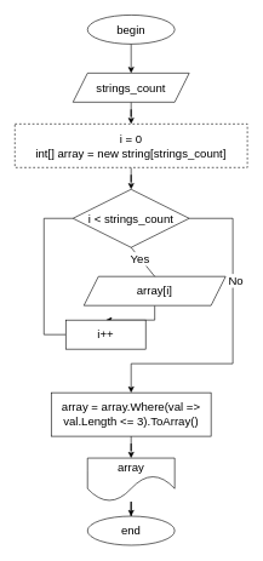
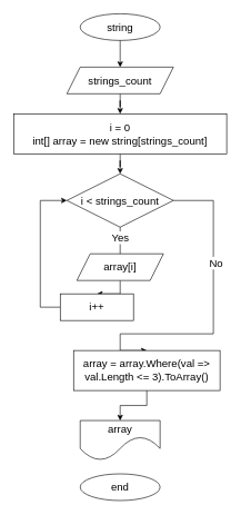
  <mxCell id="0" />
  <mxCell id="1" parent="0" />
- <mxCell id="2" value="&lt;font style=&quot;font-size: 16px;&quot;&gt;begin&lt;/font&gt;" style="ellipse;whiteSpace=wrap;html=1;" vertex="1" parent="1"><mxGeometry x="120" y="20" width="120" height="40" as="geometry" /></mxCell>
+ <mxCell id="2" value="&lt;font style=&quot;font-size: 16px;&quot;&gt;string&lt;/font&gt;" style="ellipse;whiteSpace=wrap;html=1;" vertex="1" parent="1"><mxGeometry x="120" y="20" width="120" height="40" as="geometry" /></mxCell>
  <mxCell id="3" style="edgeStyle=orthogonalEdgeStyle;rounded=0;orthogonalLoop=1;jettySize=auto;html=1;entryX=0.5;entryY=0;entryDx=0;entryDy=0;fontSize=16;" edge="1" parent="1" source="4" target="20"><mxGeometry relative="1" as="geometry" /></mxCell>
  <mxCell id="4" value="strings_count" style="shape=parallelogram;perimeter=parallelogramPerimeter;whiteSpace=wrap;html=1;fixedSize=1;fontSize=16;" vertex="1" parent="1"><mxGeometry x="100" y="100" width="160" height="40" as="geometry" /></mxCell>
  <mxCell id="5" value="" style="endArrow=classic;html=1;rounded=0;fontSize=16;exitX=0.5;exitY=1;exitDx=0;exitDy=0;" edge="1" parent="1" source="2" target="4"><mxGeometry width="50" height="50" relative="1" as="geometry"><mxPoint x="-50" y="360" as="sourcePoint" /><mxPoint x="0" y="310" as="targetPoint" /></mxGeometry></mxCell>
  <mxCell id="6" style="edgeStyle=orthogonalEdgeStyle;rounded=0;orthogonalLoop=1;jettySize=auto;html=1;entryX=0.5;entryY=0;entryDx=0;entryDy=0;fontSize=16;" edge="1" parent="1" source="8" target="15"><mxGeometry relative="1" as="geometry"><Array as="points"><mxPoint x="320" y="300" /><mxPoint x="320" y="500" /><mxPoint x="180" y="500" /></Array></mxGeometry></mxCell>
  <mxCell id="7" value="No" style="edgeLabel;html=1;align=center;verticalAlign=middle;resizable=0;points=[];fontSize=16;" connectable="0" vertex="1" parent="6"><mxGeometry x="-0.341" y="3" relative="1" as="geometry"><mxPoint as="offset" /></mxGeometry></mxCell>
  <mxCell id="8" value="i &amp;lt; strings_count" style="rhombus;whiteSpace=wrap;html=1;fontSize=16;" vertex="1" parent="1"><mxGeometry x="100" y="260" width="160" height="80" as="geometry" /></mxCell>
- <mxCell id="9" style="edgeStyle=orthogonalEdgeStyle;rounded=0;orthogonalLoop=1;jettySize=auto;html=1;entryX=0;entryY=0.5;entryDx=0;entryDy=0;fontSize=16;exitX=0;exitY=0.5;exitDx=0;exitDy=0;endArrow=none;" edge="1" parent="1" source="21" target="8"><mxGeometry relative="1" as="geometry"><Array as="points"><mxPoint x="60" y="460" /><mxPoint x="60" y="300" /></Array></mxGeometry></mxCell>
+ <mxCell id="9" style="edgeStyle=orthogonalEdgeStyle;rounded=0;orthogonalLoop=1;jettySize=auto;html=1;entryX=0;entryY=0.5;entryDx=0;entryDy=0;fontSize=16;exitX=0;exitY=0.5;exitDx=0;exitDy=0;" edge="1" parent="1" source="21" target="8"><mxGeometry relative="1" as="geometry"><Array as="points"><mxPoint x="60" y="460" /><mxPoint x="60" y="300" /></Array></mxGeometry></mxCell>
  <mxCell id="10" style="edgeStyle=orthogonalEdgeStyle;rounded=0;orthogonalLoop=1;jettySize=auto;html=1;entryX=0.5;entryY=0;entryDx=0;entryDy=0;fontSize=16;" edge="1" parent="1" source="11" target="21"><mxGeometry relative="1" as="geometry" /></mxCell>
- <mxCell id="11" value="array[i]" style="shape=parallelogram;perimeter=parallelogramPerimeter;whiteSpace=wrap;html=1;fixedSize=1;fontSize=16;" vertex="1" parent="1"><mxGeometry x="115" y="380" width="195" height="40" as="geometry" /></mxCell>
+ <mxCell id="11" value="array[i]" style="shape=parallelogram;perimeter=parallelogramPerimeter;whiteSpace=wrap;html=1;fixedSize=1;fontSize=16;" vertex="1" parent="1"><mxGeometry x="115" y="380" width="130" height="40" as="geometry" /></mxCell>
  <mxCell id="12" value="" style="endArrow=none;html=1;rounded=0;fontSize=16;entryX=0.5;entryY=0;entryDx=0;entryDy=0;exitX=0.5;exitY=1;exitDx=0;exitDy=0;" edge="1" parent="1" source="8" target="11"><mxGeometry width="50" height="50" relative="1" as="geometry"><mxPoint x="180" y="350" as="sourcePoint" /><mxPoint x="0" y="380" as="targetPoint" /></mxGeometry></mxCell>
  <mxCell id="13" value="Yes" style="edgeLabel;html=1;align=center;verticalAlign=middle;resizable=0;points=[];fontSize=16;" connectable="0" vertex="1" parent="12"><mxGeometry x="-0.25" y="-1" relative="1" as="geometry"><mxPoint as="offset" /></mxGeometry></mxCell>
  <mxCell id="14" style="edgeStyle=orthogonalEdgeStyle;rounded=0;orthogonalLoop=1;jettySize=auto;html=1;entryX=0.5;entryY=0;entryDx=0;entryDy=0;fontSize=16;" edge="1" parent="1" source="15" target="17"><mxGeometry relative="1" as="geometry" /></mxCell>
- <mxCell id="15" value="array = array.Where(val =&amp;gt; val.Length &amp;lt;= 3).ToArray()" style="rounded=0;whiteSpace=wrap;html=1;fontSize=16;" vertex="1" parent="1"><mxGeometry x="70" y="540" width="220" height="60" as="geometry" /></mxCell>
- <mxCell id="16" style="edgeStyle=orthogonalEdgeStyle;rounded=0;orthogonalLoop=1;jettySize=auto;html=1;fontSize=16;" edge="1" parent="1" source="17" target="18"><mxGeometry relative="1" as="geometry" /></mxCell>
+ <mxCell id="15" value="array = array.Where(val =&amp;gt; val.Length &amp;lt;= 3).ToArray()" style="rounded=0;whiteSpace=wrap;html=1;fontSize=16;" vertex="1" parent="1"><mxGeometry x="110" y="525" width="220" height="60" as="geometry" /></mxCell>
  <mxCell id="17" value="array" style="shape=document;whiteSpace=wrap;html=1;boundedLbl=1;fontSize=16;size=0.6;" vertex="1" parent="1"><mxGeometry x="120" y="630" width="120" height="60" as="geometry" /></mxCell>
  <mxCell id="18" value="&lt;font style=&quot;font-size: 16px;&quot;&gt;end&lt;/font&gt;" style="ellipse;whiteSpace=wrap;html=1;" vertex="1" parent="1"><mxGeometry x="120" y="710" width="120" height="40" as="geometry" /></mxCell>
  <mxCell id="19" style="edgeStyle=orthogonalEdgeStyle;rounded=0;orthogonalLoop=1;jettySize=auto;html=1;entryX=0.5;entryY=0;entryDx=0;entryDy=0;fontSize=16;" edge="1" parent="1" source="20" target="8"><mxGeometry relative="1" as="geometry" /></mxCell>
- <mxCell id="20" value="i = 0&lt;br&gt;int[] array = new string[strings_count]" style="rounded=0;whiteSpace=wrap;html=1;fontSize=16;dashed=1;" vertex="1" parent="1"><mxGeometry x="20" y="170" width="320" height="60" as="geometry" /></mxCell>
+ <mxCell id="20" value="i = 0&lt;br&gt;int[] array = new string[strings_count]" style="rounded=0;whiteSpace=wrap;html=1;fontSize=16;" vertex="1" parent="1"><mxGeometry x="20" y="170" width="320" height="60" as="geometry" /></mxCell>
  <mxCell id="21" value="i++" style="rounded=0;whiteSpace=wrap;html=1;fontSize=16;" vertex="1" parent="1"><mxGeometry x="90" y="440" width="110" height="40" as="geometry" /></mxCell>
